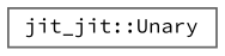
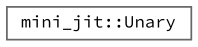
  digraph {
    rankdir=TB
    fontname="Source Code Pro"
-   n1 [color=grey40 fillcolor=white fontname="Source Code Pro" fontsize=10 height=0.2 label="jit_jit::Unary" shape=box style=filled width=0.4]
+   n1 [color=grey40 fillcolor=white fontname="Source Code Pro" fontsize=10 height=0.2 label="mini_jit::Unary" shape=box style=filled width=0.4]
  }
